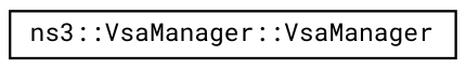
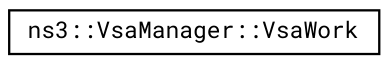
  digraph {
    rankdir=LR
    fontname="Roboto Mono"
-   n1 [color=black fillcolor=white fontname="Roboto Mono" fontsize=10 height=0.2 label="ns3::VsaManager::VsaManager" shape=record style=filled width=0.4]
+   n1 [color=black fillcolor=white fontname="Roboto Mono" fontsize=10 height=0.2 label="ns3::VsaManager::VsaWork" shape=record style=filled width=0.4]
  }
